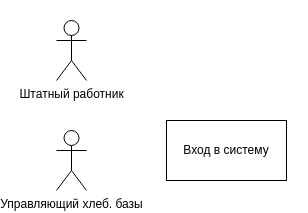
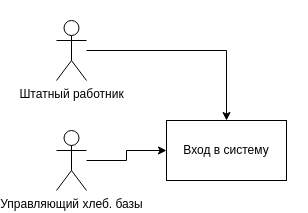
  <mxCell id="0" />
  <mxCell id="1" parent="0" />
+ <mxCell id="2" value="" style="edgeStyle=orthogonalEdgeStyle;rounded=0;orthogonalLoop=1;jettySize=auto;html=1;" edge="1" parent="1" source="3" target="6"><mxGeometry relative="1" as="geometry" /></mxCell>
  <mxCell id="3" value="Штатный работник" style="shape=umlActor;verticalLabelPosition=bottom;verticalAlign=top;html=1;outlineConnect=0;" vertex="1" parent="1"><mxGeometry x="20" y="20" width="30" height="60" as="geometry" /></mxCell>
+ <mxCell id="4" value="" style="edgeStyle=orthogonalEdgeStyle;rounded=0;orthogonalLoop=1;jettySize=auto;html=1;" edge="1" parent="1" source="5" target="6"><mxGeometry relative="1" as="geometry" /></mxCell>
  <mxCell id="5" value="Управляющий хлеб. базы" style="shape=umlActor;verticalLabelPosition=bottom;verticalAlign=top;html=1;outlineConnect=0;" vertex="1" parent="1"><mxGeometry x="20" y="130" width="30" height="60" as="geometry" /></mxCell>
  <mxCell id="6" value="Вход в систему" style="rounded=0;whiteSpace=wrap;html=1;" vertex="1" parent="1"><mxGeometry x="130" y="120" width="120" height="60" as="geometry" /></mxCell>
